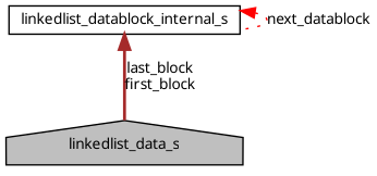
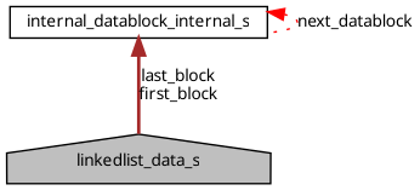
  digraph {
    node [color=black fontname="FreeSans.ttf" fontsize=10 style=filled]
    edge [dir=back fontname="FreeSans.ttf" fontsize=10 labelfontname="FreeSans.ttf" labelfontsize=10]
    n1 [fillcolor=grey75 fontcolor=black height=0.2 label=linkedlist_data_s shape=house width=0.4]
-   n2 [fillcolor=white height=0.2 label=linkedlist_datablock_internal_s shape=box width=0.4]
+   n2 [fillcolor=white height=0.2 label=internal_datablock_internal_s shape=box width=0.4]
    n2 -> n1 [color=brown label="last_block\nfirst_block" style=bold]
    n2 -> n2 [color=red label=next_datablock style=dotted]
  }
